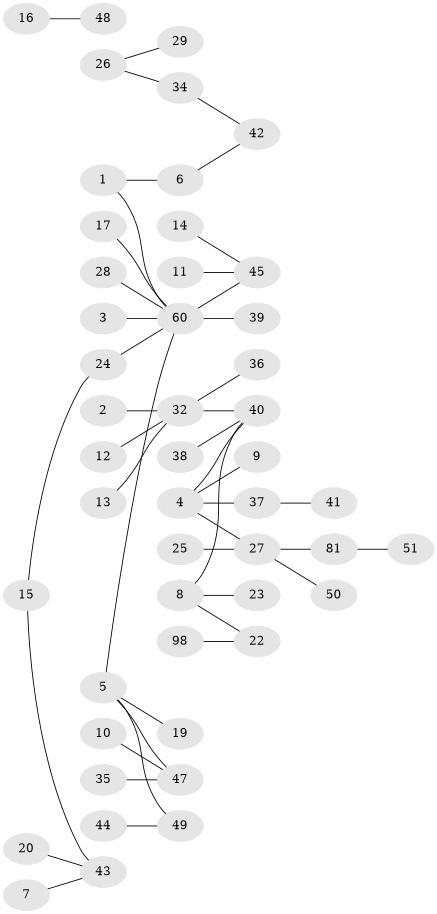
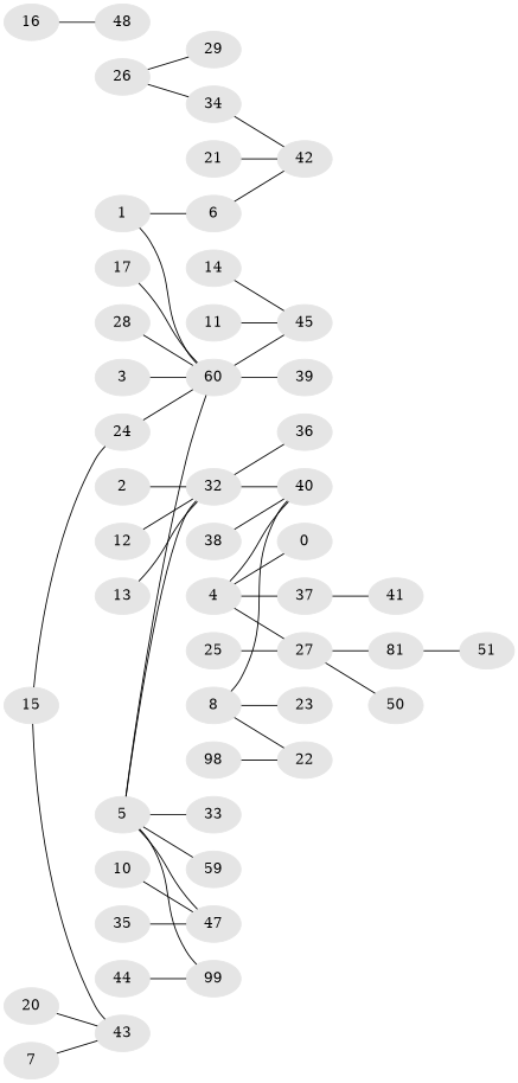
  graph {
    fontname="DejaVu Serif"
    rankdir=LR
    node [color=gray90 fontname="DejaVu Serif" style=filled]
    edge [fontname="DejaVu Serif" weight=1.0]
    1
    6
    n3 [label=60]
    42
    45
    39
    2
    32
    40
    36
    3
    4
-   9
+   9 [label=0]
    27
    37
    n16 [label=81]
    50
    41
    5
-   19
+   19 [label=59]
+   33
    47
-   49
+   49 [label=99]
    7
    43
    8
    22
    23
    10
    11
    12
    13
    14
    15
    24
    16
    48
    17
    n39 [label=98]
    20
+   21
    25
    26
    29
    34
    51
    28
    35
    38
    44
    1 -- 6
    1 -- n3
    6 -- 42
    n3 -- 45
    n3 -- 39
    2 -- 32
    32 -- 40
    32 -- 36
    3 -- n3
    4 -- 40
    4 -- 9
    4 -- 27
    4 -- 37
    27 -- n16
    27 -- 50
    37 -- 41
    n16 -- 51
    5 -- n3
+   5 -- 32
    5 -- 19
+   5 -- 33
    5 -- 47
    5 -- 49
    7 -- 43
    8 -- 40
    8 -- 22
    8 -- 23
    10 -- 47
    11 -- 45
    12 -- 32
    13 -- 32
    14 -- 45
    15 -- 43
    15 -- 24
    24 -- n3
    16 -- 48
    17 -- n3
    n39 -- 22
    20 -- 43
+   21 -- 42
    25 -- 27
    26 -- 29
    26 -- 34
    34 -- 42
    28 -- n3
    35 -- 47
    38 -- 40
    44 -- 49
  }
